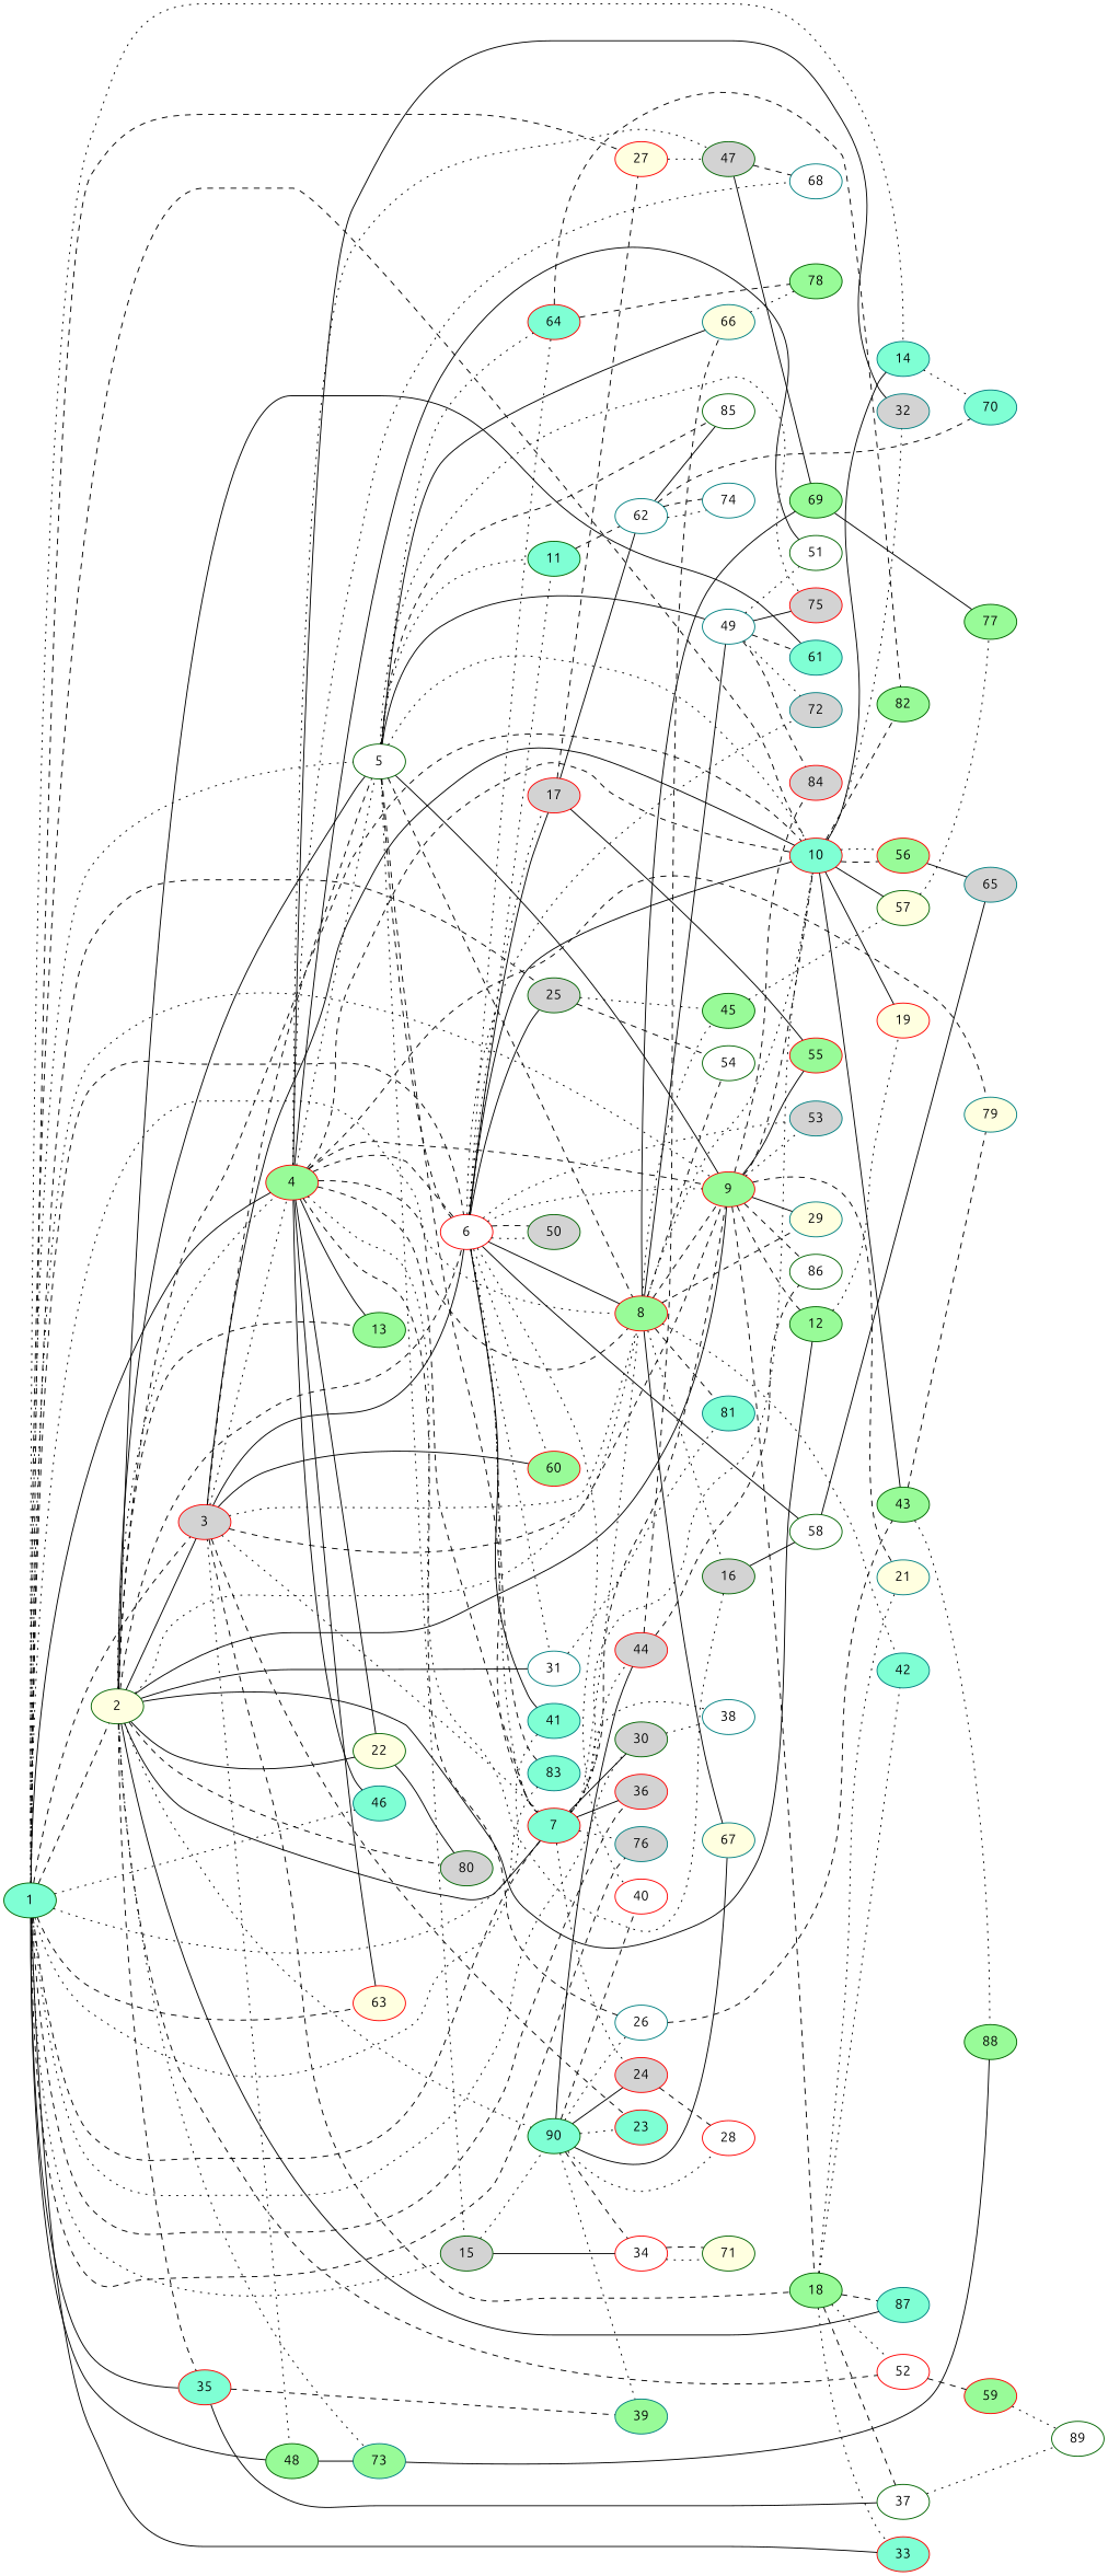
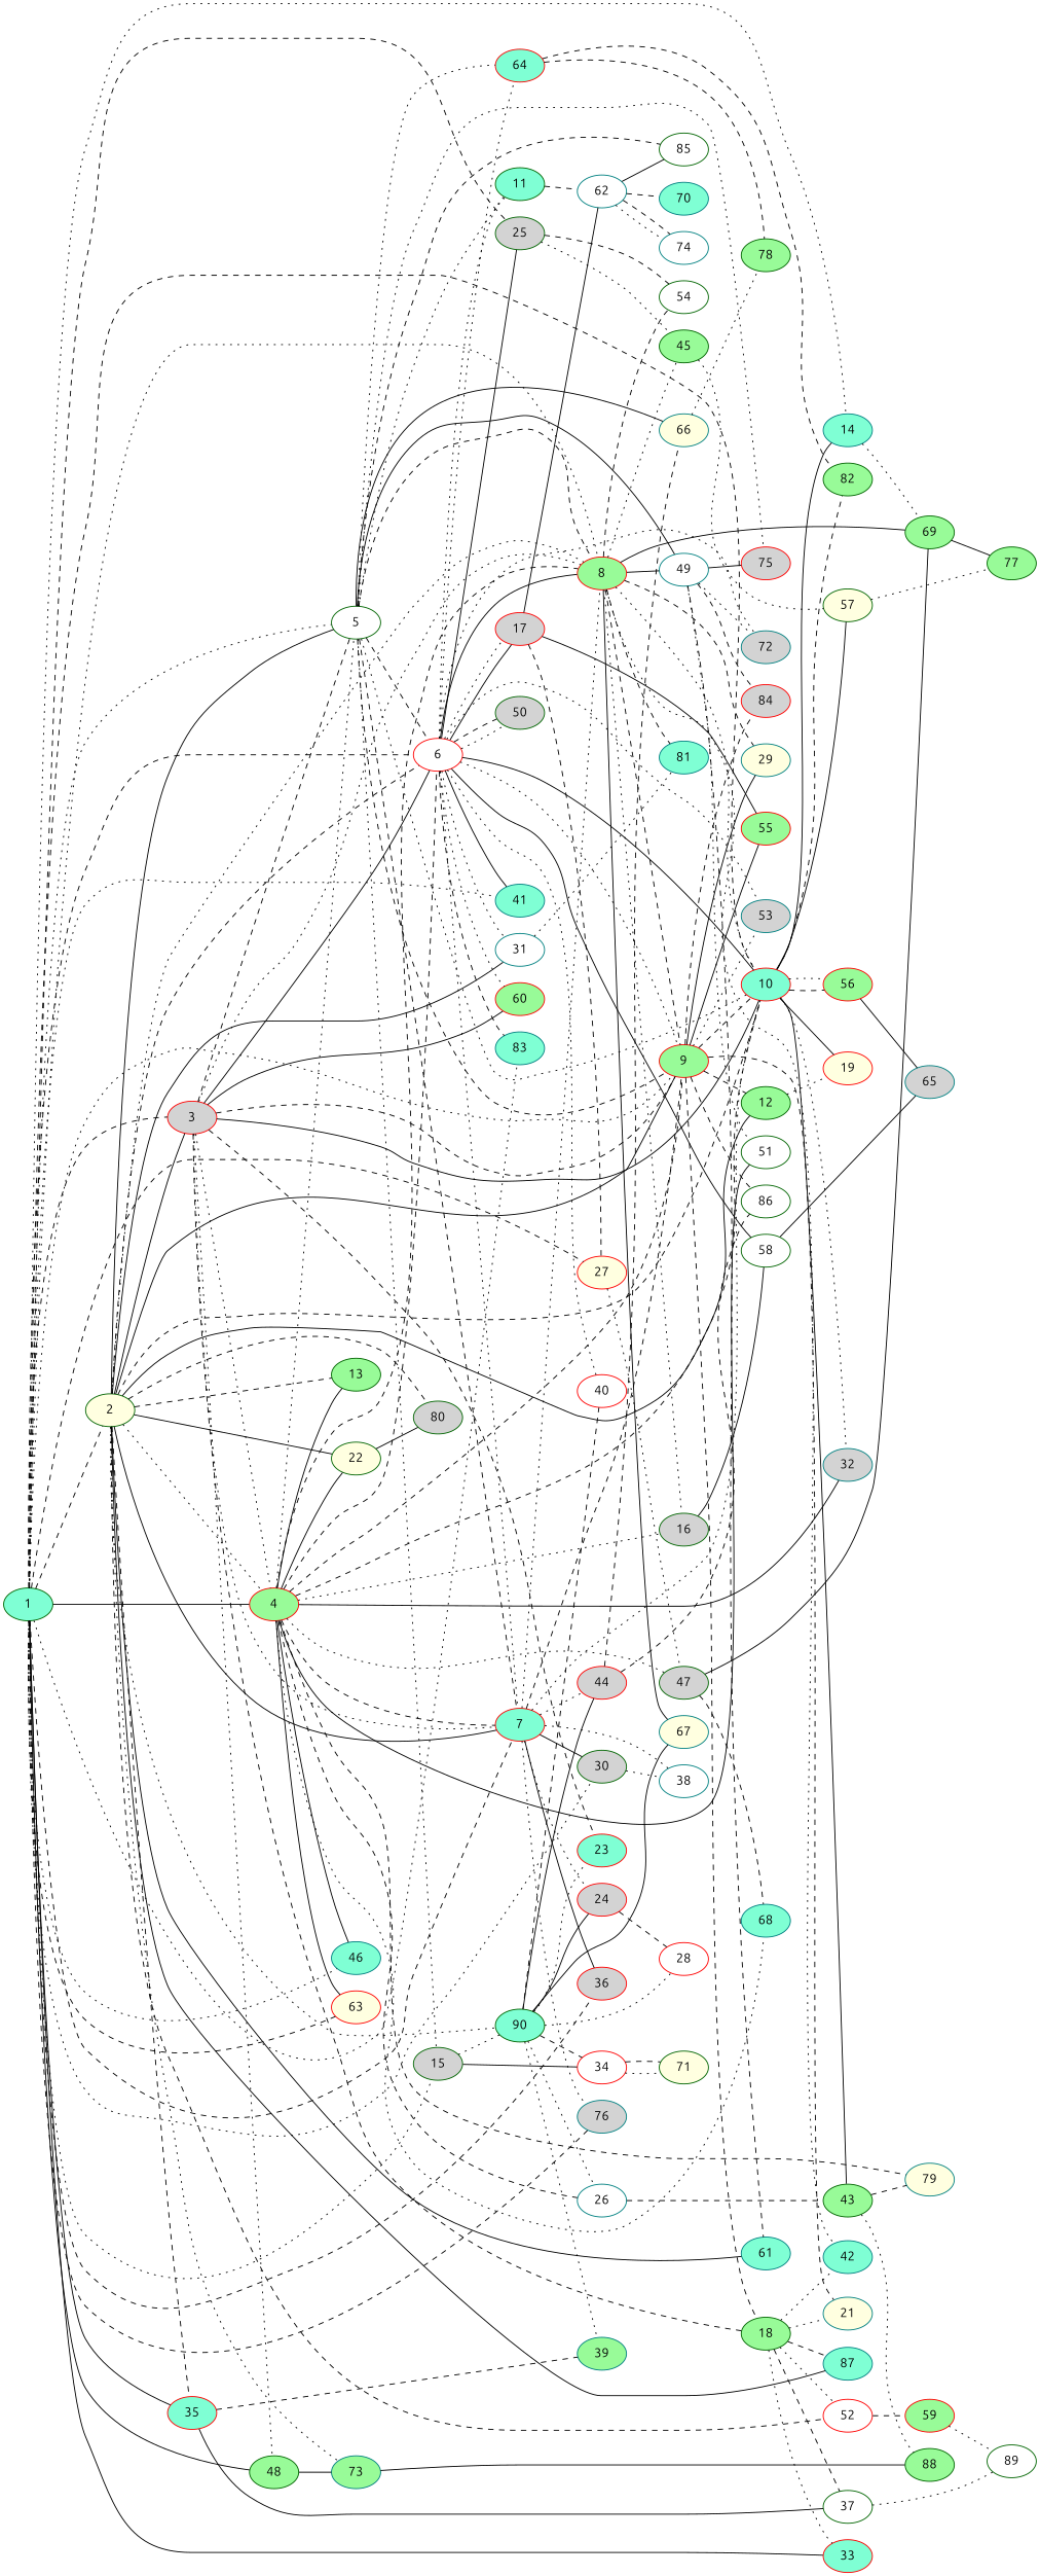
  graph {
    fontname=Ubuntu
    rankdir=LR
    node [color=darkgreen fillcolor=palegreen fontname=Ubuntu style=filled]
    edge [fontname=Ubuntu style=dotted]
    1 [fillcolor=aquamarine]
    2 [fillcolor=lightyellow]
    3 [color=red fillcolor=lightgrey]
    4 [color=red]
    5 [fillcolor=white]
    6 [color=red fillcolor=white]
    7 [color=red fillcolor=aquamarine]
    8 [color=red]
    9 [color=red]
    10 [color=red fillcolor=aquamarine]
    14 [color=teal fillcolor=aquamarine]
    15 [fillcolor=lightgrey]
    25 [fillcolor=lightgrey]
    27 [color=red fillcolor=lightyellow]
    30 [fillcolor=lightgrey]
    33 [color=red fillcolor=aquamarine]
    35 [color=red fillcolor=aquamarine]
    36 [color=red fillcolor=lightgrey]
    41 [color=teal fillcolor=aquamarine]
    46 [color=teal fillcolor=aquamarine]
    48
    63 [color=red fillcolor=lightyellow]
    76 [color=teal fillcolor=lightgrey]
    83 [color=teal fillcolor=aquamarine]
    12
    13
    n27 [fillcolor=aquamarine label=90]
    22 [fillcolor=lightyellow]
    31 [color=teal fillcolor=white]
    52 [color=red fillcolor=white]
    61 [color=teal fillcolor=aquamarine]
    73 [color=teal]
    80 [fillcolor=lightgrey]
    87 [color=teal fillcolor=aquamarine]
    18
    23 [color=red fillcolor=aquamarine]
    60 [color=red]
    16 [fillcolor=lightgrey]
    26 [color=teal fillcolor=white]
    32 [color=teal fillcolor=lightgrey]
    47 [fillcolor=lightgrey]
    51 [fillcolor=white]
-   68 [color=teal fillcolor=white]
+   68 [color=teal fillcolor=aquamarine]
    79 [color=teal fillcolor=lightyellow]
    11 [fillcolor=aquamarine]
    49 [color=teal fillcolor=white]
    64 [color=red fillcolor=aquamarine]
    66 [color=teal fillcolor=lightyellow]
    75 [color=red fillcolor=lightgrey]
    85 [fillcolor=white]
    17 [color=red fillcolor=lightgrey]
    40 [color=red fillcolor=white]
    50 [fillcolor=lightgrey]
    53 [color=teal fillcolor=lightgrey]
    58 [fillcolor=white]
    72 [color=teal fillcolor=lightgrey]
    24 [color=red fillcolor=lightgrey]
    38 [color=teal fillcolor=white]
    44 [color=red fillcolor=lightgrey]
    29 [color=teal fillcolor=lightyellow]
    42 [color=teal fillcolor=aquamarine]
    45
    54 [fillcolor=white]
    67 [color=teal fillcolor=lightyellow]
    69
    81 [color=teal fillcolor=aquamarine]
    21 [color=teal fillcolor=lightyellow]
    55 [color=red]
    84 [color=red fillcolor=lightgrey]
    86 [fillcolor=white]
    19 [color=red fillcolor=lightyellow]
    43
    56 [color=red]
    57 [fillcolor=lightyellow]
    82
    70 [color=teal fillcolor=aquamarine]
    34 [color=red fillcolor=white]
    37 [fillcolor=white]
    39 [color=teal]
    59 [color=red]
    89 [fillcolor=white]
    28 [color=red fillcolor=white]
    88
    62 [color=teal fillcolor=white]
    78
    65 [color=teal fillcolor=lightgrey]
    77
    74 [color=teal fillcolor=white]
    71 [fillcolor=lightyellow]
    1 -- 2 [style=dashed]
    1 -- 3 [style=dashed]
    1 -- 4 [style=solid]
    1 -- 5
    1 -- 6 [style=dashed]
    1 -- 7 [style=dashed]
    1 -- 8
    1 -- 9
    1 -- 10 [style=dashed]
    1 -- 14
    1 -- 15
    1 -- 25 [style=dashed]
    1 -- 27 [style=dashed]
    1 -- 30
    1 -- 33 [style=solid]
    1 -- 35 [style=solid]
    1 -- 36 [style=dashed]
    1 -- 41
    1 -- 46
    1 -- 48 [style=solid]
    1 -- 63 [style=dashed]
    1 -- 76 [style=dashed]
    1 -- 83
    2 -- 3 [style=solid]
    2 -- 4
    2 -- 5 [style=solid]
    2 -- 6 [style=dashed]
    2 -- 7 [style=solid]
    2 -- 8
    2 -- 9 [style=solid]
    2 -- 10 [style=dashed]
    2 -- 35 [style=dashed]
    2 -- 12 [style=solid]
    2 -- 13 [style=dashed]
    2 -- n27
    2 -- 22 [style=solid]
    2 -- 31 [style=solid]
    2 -- 52 [style=dashed]
    2 -- 61 [style=solid]
    2 -- 73
    2 -- 80 [style=dashed]
    2 -- 87 [style=solid]
    3 -- 4
    3 -- 5 [style=dashed]
    3 -- 6 [style=solid]
    3 -- 7
    3 -- 8
    3 -- 9 [style=dashed]
    3 -- 10 [style=solid]
    3 -- 48
    3 -- 18 [style=dashed]
    3 -- 23 [style=dashed]
    3 -- 60 [style=solid]
    4 -- 5
    4 -- 6 [style=dashed]
    4 -- 7 [style=dashed]
    4 -- 8 [style=dashed]
    4 -- 9 [style=dashed]
    4 -- 10 [style=dashed]
    4 -- 46 [style=solid]
    4 -- 63 [style=solid]
    4 -- 13 [style=solid]
    4 -- 22 [style=solid]
    4 -- 16
    4 -- 26 [style=dashed]
    4 -- 32 [style=solid]
    4 -- 47
    4 -- 51 [style=solid]
    4 -- 68
    4 -- 79 [style=dashed]
    5 -- 6 [style=dashed]
    5 -- 7 [style=dashed]
    5 -- 8 [style=dashed]
-   5 -- 9 [style=solid]
+   5 -- 9 [style=dashed]
    5 -- 10
    5 -- 15
    5 -- 11
    5 -- 49 [style=solid]
    5 -- 64
    5 -- 66 [style=solid]
    5 -- 75
    5 -- 85 [style=dashed]
    6 -- 7
    6 -- 8 [style=solid]
    6 -- 9
    6 -- 10 [style=solid]
    6 -- 25 [style=solid]
    6 -- 41 [style=solid]
    6 -- 83 [style=dashed]
    6 -- 31
    6 -- 60
    6 -- 11
    6 -- 64
    6 -- 17 [style=solid]
    6 -- 17
    6 -- 40
    6 -- 50
    6 -- 50 [style=dashed]
    6 -- 53
    6 -- 58 [style=solid]
    6 -- 72
    7 -- 8
    7 -- 9 [style=dashed]
    7 -- 10
    7 -- 30 [style=solid]
    7 -- 36 [style=solid]
    7 -- 76
    7 -- 24
    7 -- 38
    7 -- 44
    8 -- 9 [style=dashed]
    8 -- 10
    8 -- 16
    8 -- 49 [style=solid]
    8 -- 29 [style=dashed]
    8 -- 42
    8 -- 45
    8 -- 54 [style=dashed]
    8 -- 67 [style=solid]
    8 -- 69 [style=solid]
    8 -- 81 [style=dashed]
    9 -- 10 [style=dashed]
    9 -- 12 [style=dashed]
    9 -- 18 [style=dashed]
    9 -- 53
    9 -- 29 [style=solid]
    9 -- 21 [style=dashed]
    9 -- 55 [style=solid]
    9 -- 84 [style=dashed]
    9 -- 86 [style=dashed]
    10 -- 14 [style=solid]
    10 -- 32
    10 -- 19 [style=solid]
    10 -- 43 [style=solid]
    10 -- 56 [style=dashed]
    10 -- 56
    10 -- 57 [style=solid]
    10 -- 82 [style=dashed]
-   14 -- 70
+   14 -- 69
    15 -- n27
    15 -- 34 [style=solid]
    25 -- 45
    25 -- 54 [style=dashed]
    27 -- 47
    30 -- 38
    35 -- 37 [style=solid]
    35 -- 39 [style=dashed]
    48 -- 73 [style=solid]
    12 -- 19
    n27 -- 23
    n27 -- 26
    n27 -- 40 [style=dashed]
    n27 -- 24 [style=solid]
    n27 -- 44 [style=solid]
    n27 -- 67 [style=solid]
    n27 -- 34 [style=dashed]
    n27 -- 39
    n27 -- 28
    22 -- 80 [style=solid]
    31 -- 81
    52 -- 59 [style=dashed]
    73 -- 88 [style=solid]
    18 -- 33
    18 -- 52
    18 -- 87 [style=dashed]
    18 -- 42
    18 -- 21
    18 -- 37 [style=dashed]
    16 -- 58 [style=solid]
    26 -- 43 [style=dashed]
    47 -- 68 [style=dashed]
    47 -- 69 [style=solid]
    11 -- 62 [style=dashed]
    49 -- 61 [style=dashed]
    49 -- 51
    49 -- 75 [style=solid]
    49 -- 72
    49 -- 84 [style=dashed]
    64 -- 82 [style=dashed]
    64 -- 78 [style=dashed]
    66 -- 78
    17 -- 27 [style=dashed]
    17 -- 55 [style=solid]
    17 -- 62 [style=solid]
    58 -- 65 [style=solid]
    24 -- 28 [style=dashed]
    44 -- 66 [style=dashed]
    44 -- 86 [style=dashed]
    45 -- 57
    69 -- 77 [style=solid]
    43 -- 79 [style=dashed]
    43 -- 88
    56 -- 65 [style=solid]
    57 -- 77
    34 -- 71
    34 -- 71 [style=dashed]
    37 -- 89
    59 -- 89
    62 -- 85 [style=solid]
    62 -- 70 [style=dashed]
    62 -- 74
    62 -- 74 [style=dashed]
  }
